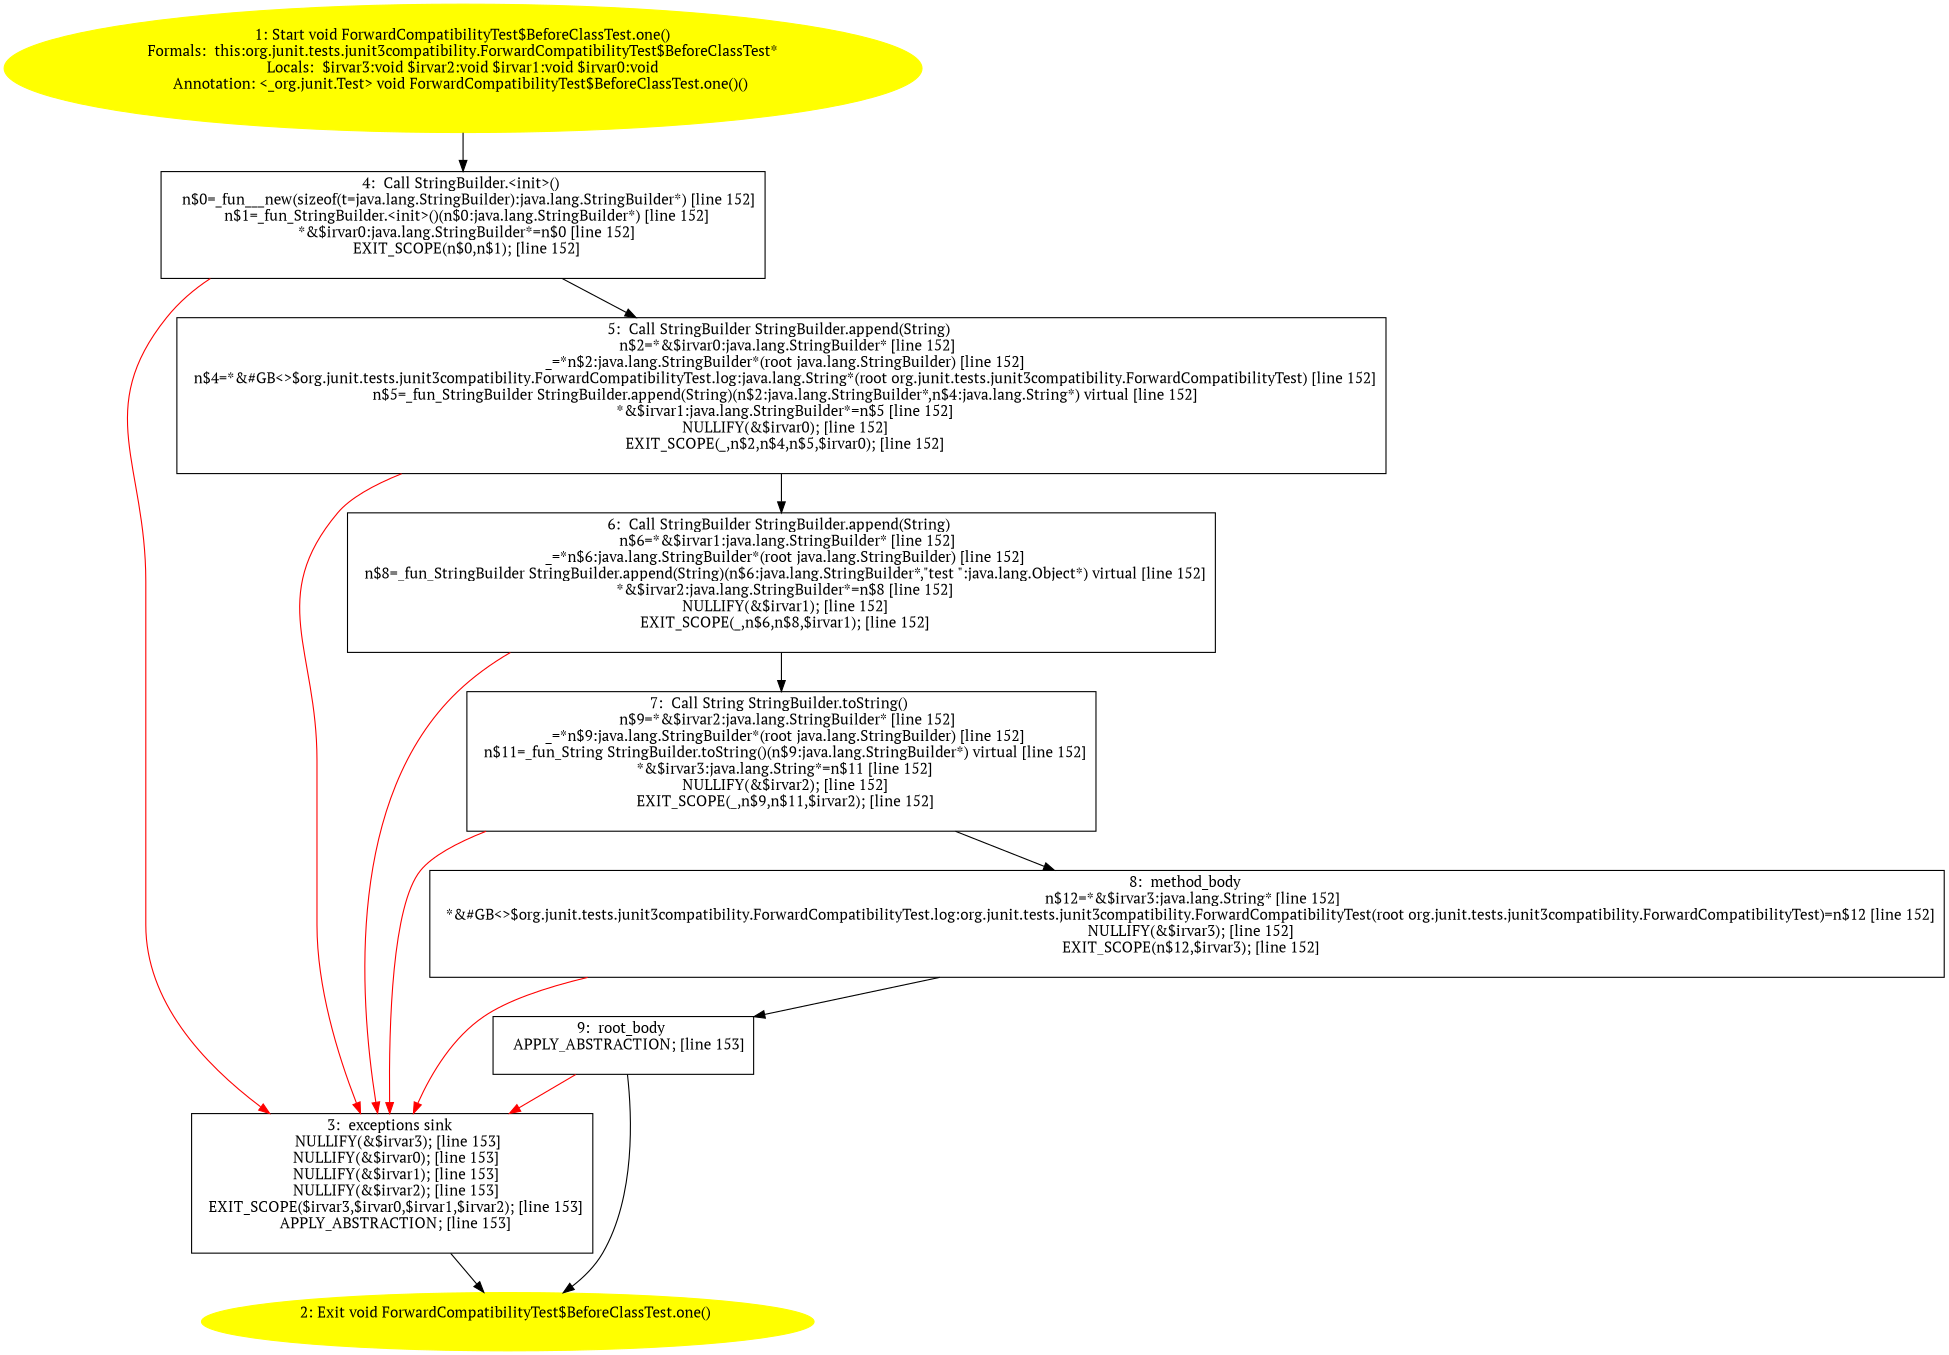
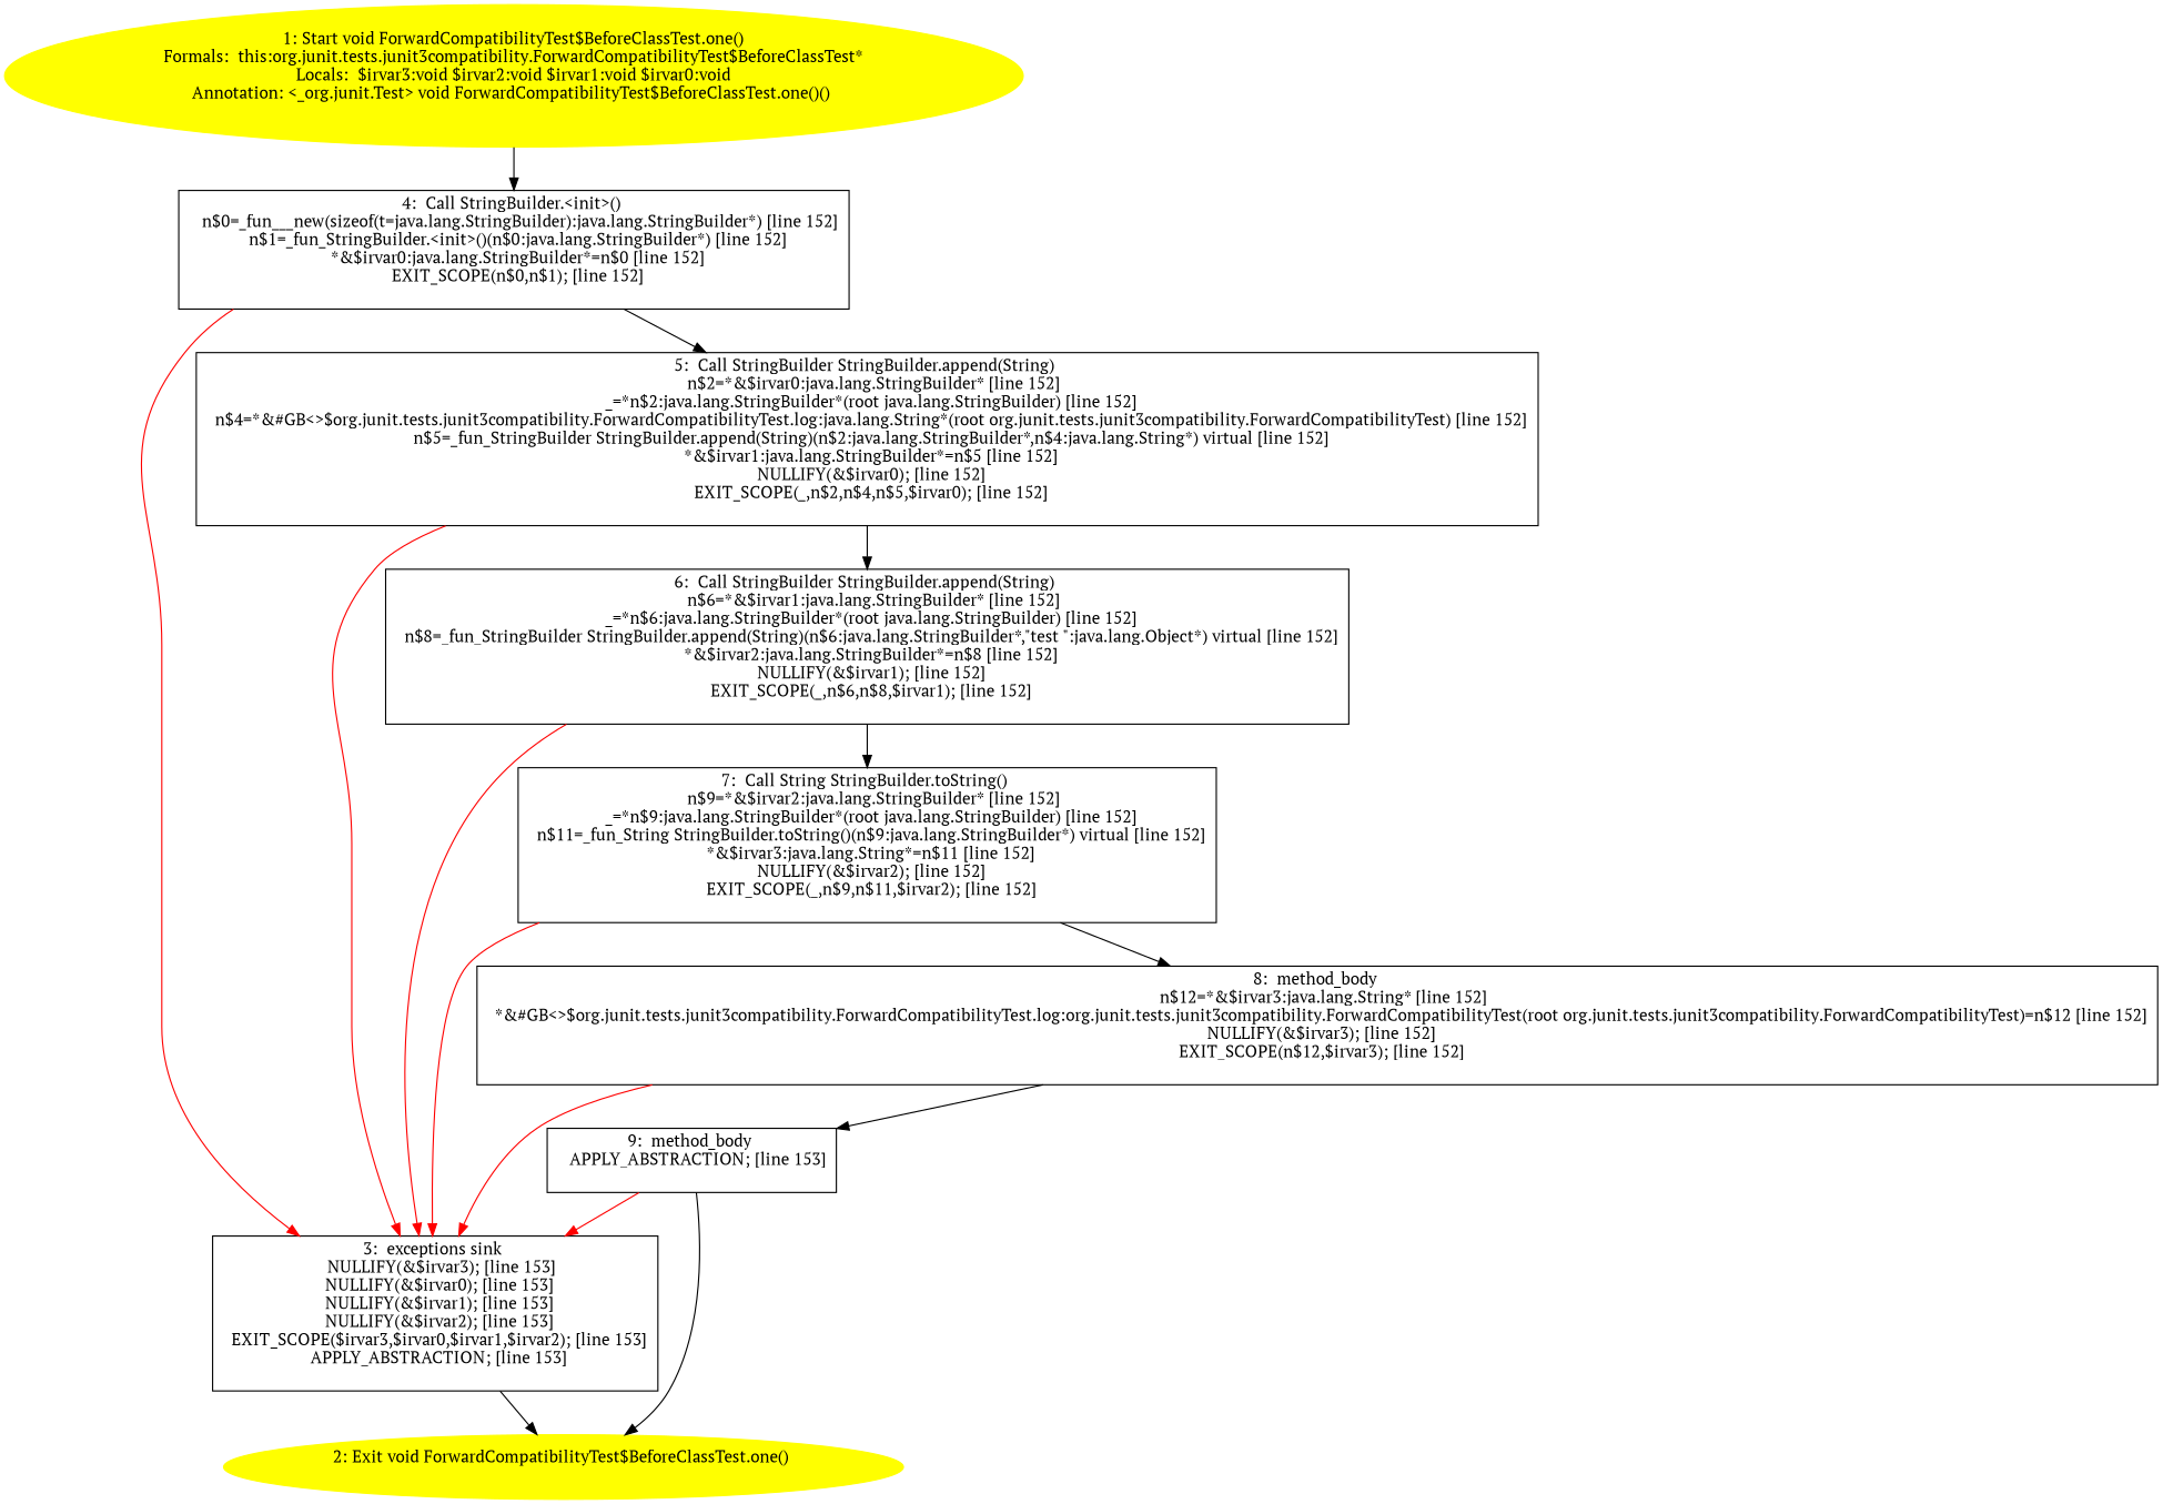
  digraph {
    fontname="PT Serif"
    node [fontname="PT Serif" shape=box]
    edge [fontname="PT Serif"]
    n1 [color=yellow label="1: Start void ForwardCompatibilityTest$BeforeClassTest.one()\nFormals:  this:org.junit.tests.junit3compatibility.ForwardCompatibilityTest$BeforeClassTest*\nLocals:  $irvar3:void $irvar2:void $irvar1:void $irvar0:void\nAnnotation: <_org.junit.Test> void ForwardCompatibilityTest$BeforeClassTest.one()() \n  " style=filled shape=""]
    n2 [label="4:  Call StringBuilder.<init>() \n   n$0=_fun___new(sizeof(t=java.lang.StringBuilder):java.lang.StringBuilder*) [line 152]\n  n$1=_fun_StringBuilder.<init>()(n$0:java.lang.StringBuilder*) [line 152]\n  *&$irvar0:java.lang.StringBuilder*=n$0 [line 152]\n  EXIT_SCOPE(n$0,n$1); [line 152]\n "]
    n3 [label="3:  exceptions sink \n   NULLIFY(&$irvar3); [line 153]\n  NULLIFY(&$irvar0); [line 153]\n  NULLIFY(&$irvar1); [line 153]\n  NULLIFY(&$irvar2); [line 153]\n  EXIT_SCOPE($irvar3,$irvar0,$irvar1,$irvar2); [line 153]\n  APPLY_ABSTRACTION; [line 153]\n "]
    n4 [label="5:  Call StringBuilder StringBuilder.append(String) \n   n$2=*&$irvar0:java.lang.StringBuilder* [line 152]\n  _=*n$2:java.lang.StringBuilder*(root java.lang.StringBuilder) [line 152]\n  n$4=*&#GB<>$org.junit.tests.junit3compatibility.ForwardCompatibilityTest.log:java.lang.String*(root org.junit.tests.junit3compatibility.ForwardCompatibilityTest) [line 152]\n  n$5=_fun_StringBuilder StringBuilder.append(String)(n$2:java.lang.StringBuilder*,n$4:java.lang.String*) virtual [line 152]\n  *&$irvar1:java.lang.StringBuilder*=n$5 [line 152]\n  NULLIFY(&$irvar0); [line 152]\n  EXIT_SCOPE(_,n$2,n$4,n$5,$irvar0); [line 152]\n "]
    n5 [color=yellow label="2: Exit void ForwardCompatibilityTest$BeforeClassTest.one() \n  " style=filled shape=""]
    n6 [label="6:  Call StringBuilder StringBuilder.append(String) \n   n$6=*&$irvar1:java.lang.StringBuilder* [line 152]\n  _=*n$6:java.lang.StringBuilder*(root java.lang.StringBuilder) [line 152]\n  n$8=_fun_StringBuilder StringBuilder.append(String)(n$6:java.lang.StringBuilder*,\"test \":java.lang.Object*) virtual [line 152]\n  *&$irvar2:java.lang.StringBuilder*=n$8 [line 152]\n  NULLIFY(&$irvar1); [line 152]\n  EXIT_SCOPE(_,n$6,n$8,$irvar1); [line 152]\n "]
    n7 [label="7:  Call String StringBuilder.toString() \n   n$9=*&$irvar2:java.lang.StringBuilder* [line 152]\n  _=*n$9:java.lang.StringBuilder*(root java.lang.StringBuilder) [line 152]\n  n$11=_fun_String StringBuilder.toString()(n$9:java.lang.StringBuilder*) virtual [line 152]\n  *&$irvar3:java.lang.String*=n$11 [line 152]\n  NULLIFY(&$irvar2); [line 152]\n  EXIT_SCOPE(_,n$9,n$11,$irvar2); [line 152]\n "]
    n8 [label="8:  method_body \n   n$12=*&$irvar3:java.lang.String* [line 152]\n  *&#GB<>$org.junit.tests.junit3compatibility.ForwardCompatibilityTest.log:org.junit.tests.junit3compatibility.ForwardCompatibilityTest(root org.junit.tests.junit3compatibility.ForwardCompatibilityTest)=n$12 [line 152]\n  NULLIFY(&$irvar3); [line 152]\n  EXIT_SCOPE(n$12,$irvar3); [line 152]\n "]
-   n9 [label="9:  root_body \n   APPLY_ABSTRACTION; [line 153]\n "]
+   n9 [label="9:  method_body \n   APPLY_ABSTRACTION; [line 153]\n "]
    n1 -> n2
    n2 -> n3 [color=red]
    n2 -> n4
    n3 -> n5
    n4 -> n3 [color=red]
    n4 -> n6
    n6 -> n3 [color=red]
    n6 -> n7
    n7 -> n3 [color=red]
    n7 -> n8
    n8 -> n3 [color=red]
    n8 -> n9
    n9 -> n3 [color=red]
    n9 -> n5
  }
